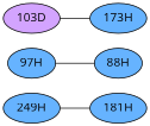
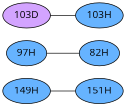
  graph {
    fontname="Open Sans"
    rankdir=LR
    node [fillcolor="#66B3FF" fontname="Open Sans" style=radial]
    edge [fontname="Open Sans" penwidth=1]
-   "149H" [label="249H"]
-   "151H" [label="181H"]
+   "149H"
+   "151H"
    n3 [label="97H"]
-   "88H"
+   "88H" [label="82H"]
    n5 [fillcolor="#D3A4FF" label="103D"]
-   "103H" [label="173H"]
+   "103H"
    "149H" -- "151H"
    n3 -- "88H"
    n5 -- "103H"
  }
